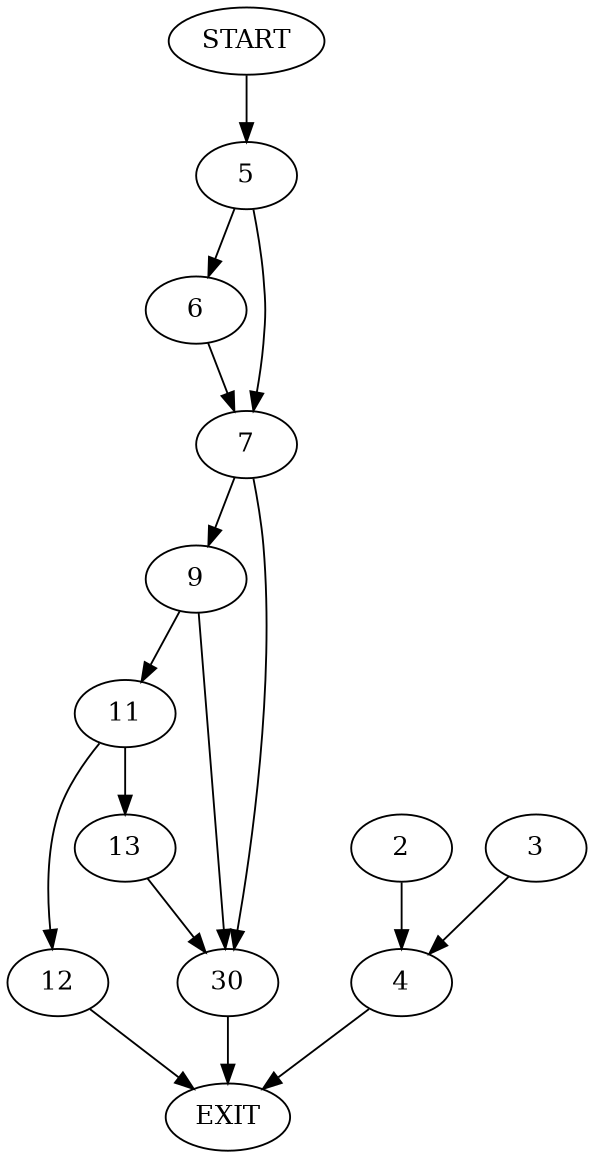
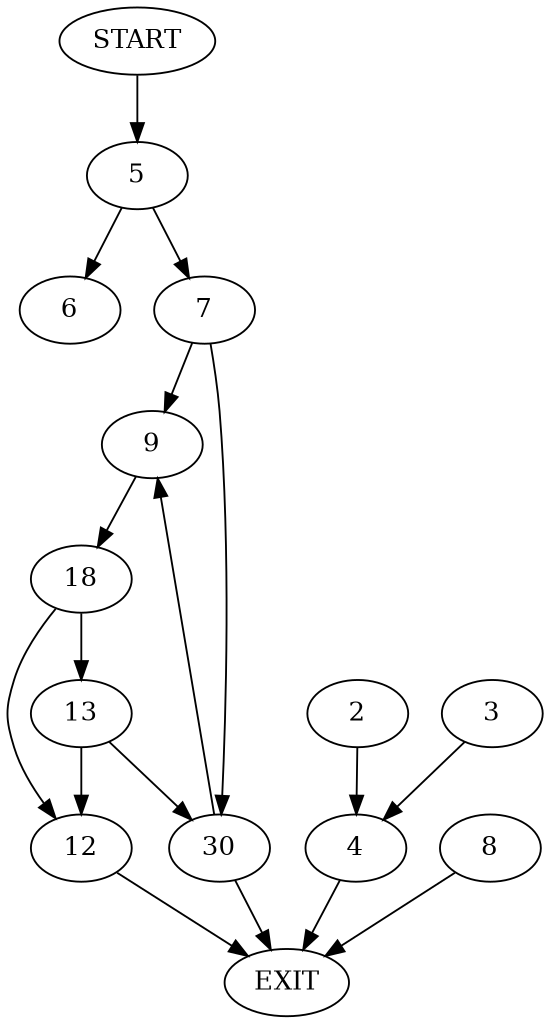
  digraph {
    n1 [label=START]
    5
    6
    7
    n5 [label=EXIT]
    2
    4
    3
    9
    n10 [label=30]
-   11
+   8
+   11 [label=18]
    12
    13
    n1 -> 5
    5 -> 6
    5 -> 7
-   6 -> 7
    7 -> 9
    7 -> n10
    2 -> 4
    4 -> n5
    3 -> 4
-   9 -> n10
+   n10 -> 9
    9 -> 11
    n10 -> n5
+   8 -> n5
    11 -> 12
    11 -> 13
    12 -> n5
    13 -> n10
+   13 -> 12
  }
